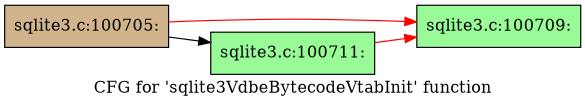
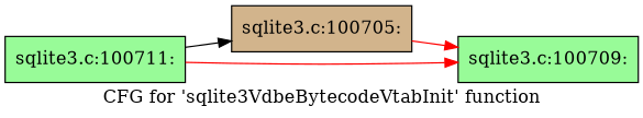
  digraph {
    label="CFG for 'sqlite3VdbeBytecodeVtabInit' function"
    rankdir=LR
    node [fillcolor=palegreen shape=record style=filled]
    edge [color=red]
    n1 [fillcolor=tan label="{sqlite3.c:100705:}"]
    n2 [label="{sqlite3.c:100709:}"]
    n3 [label="{sqlite3.c:100711:}"]
    n1 -> n2
-   n1 -> n3 [color=black]
+   n3 -> n1 [color=black]
    n3 -> n2
  }
